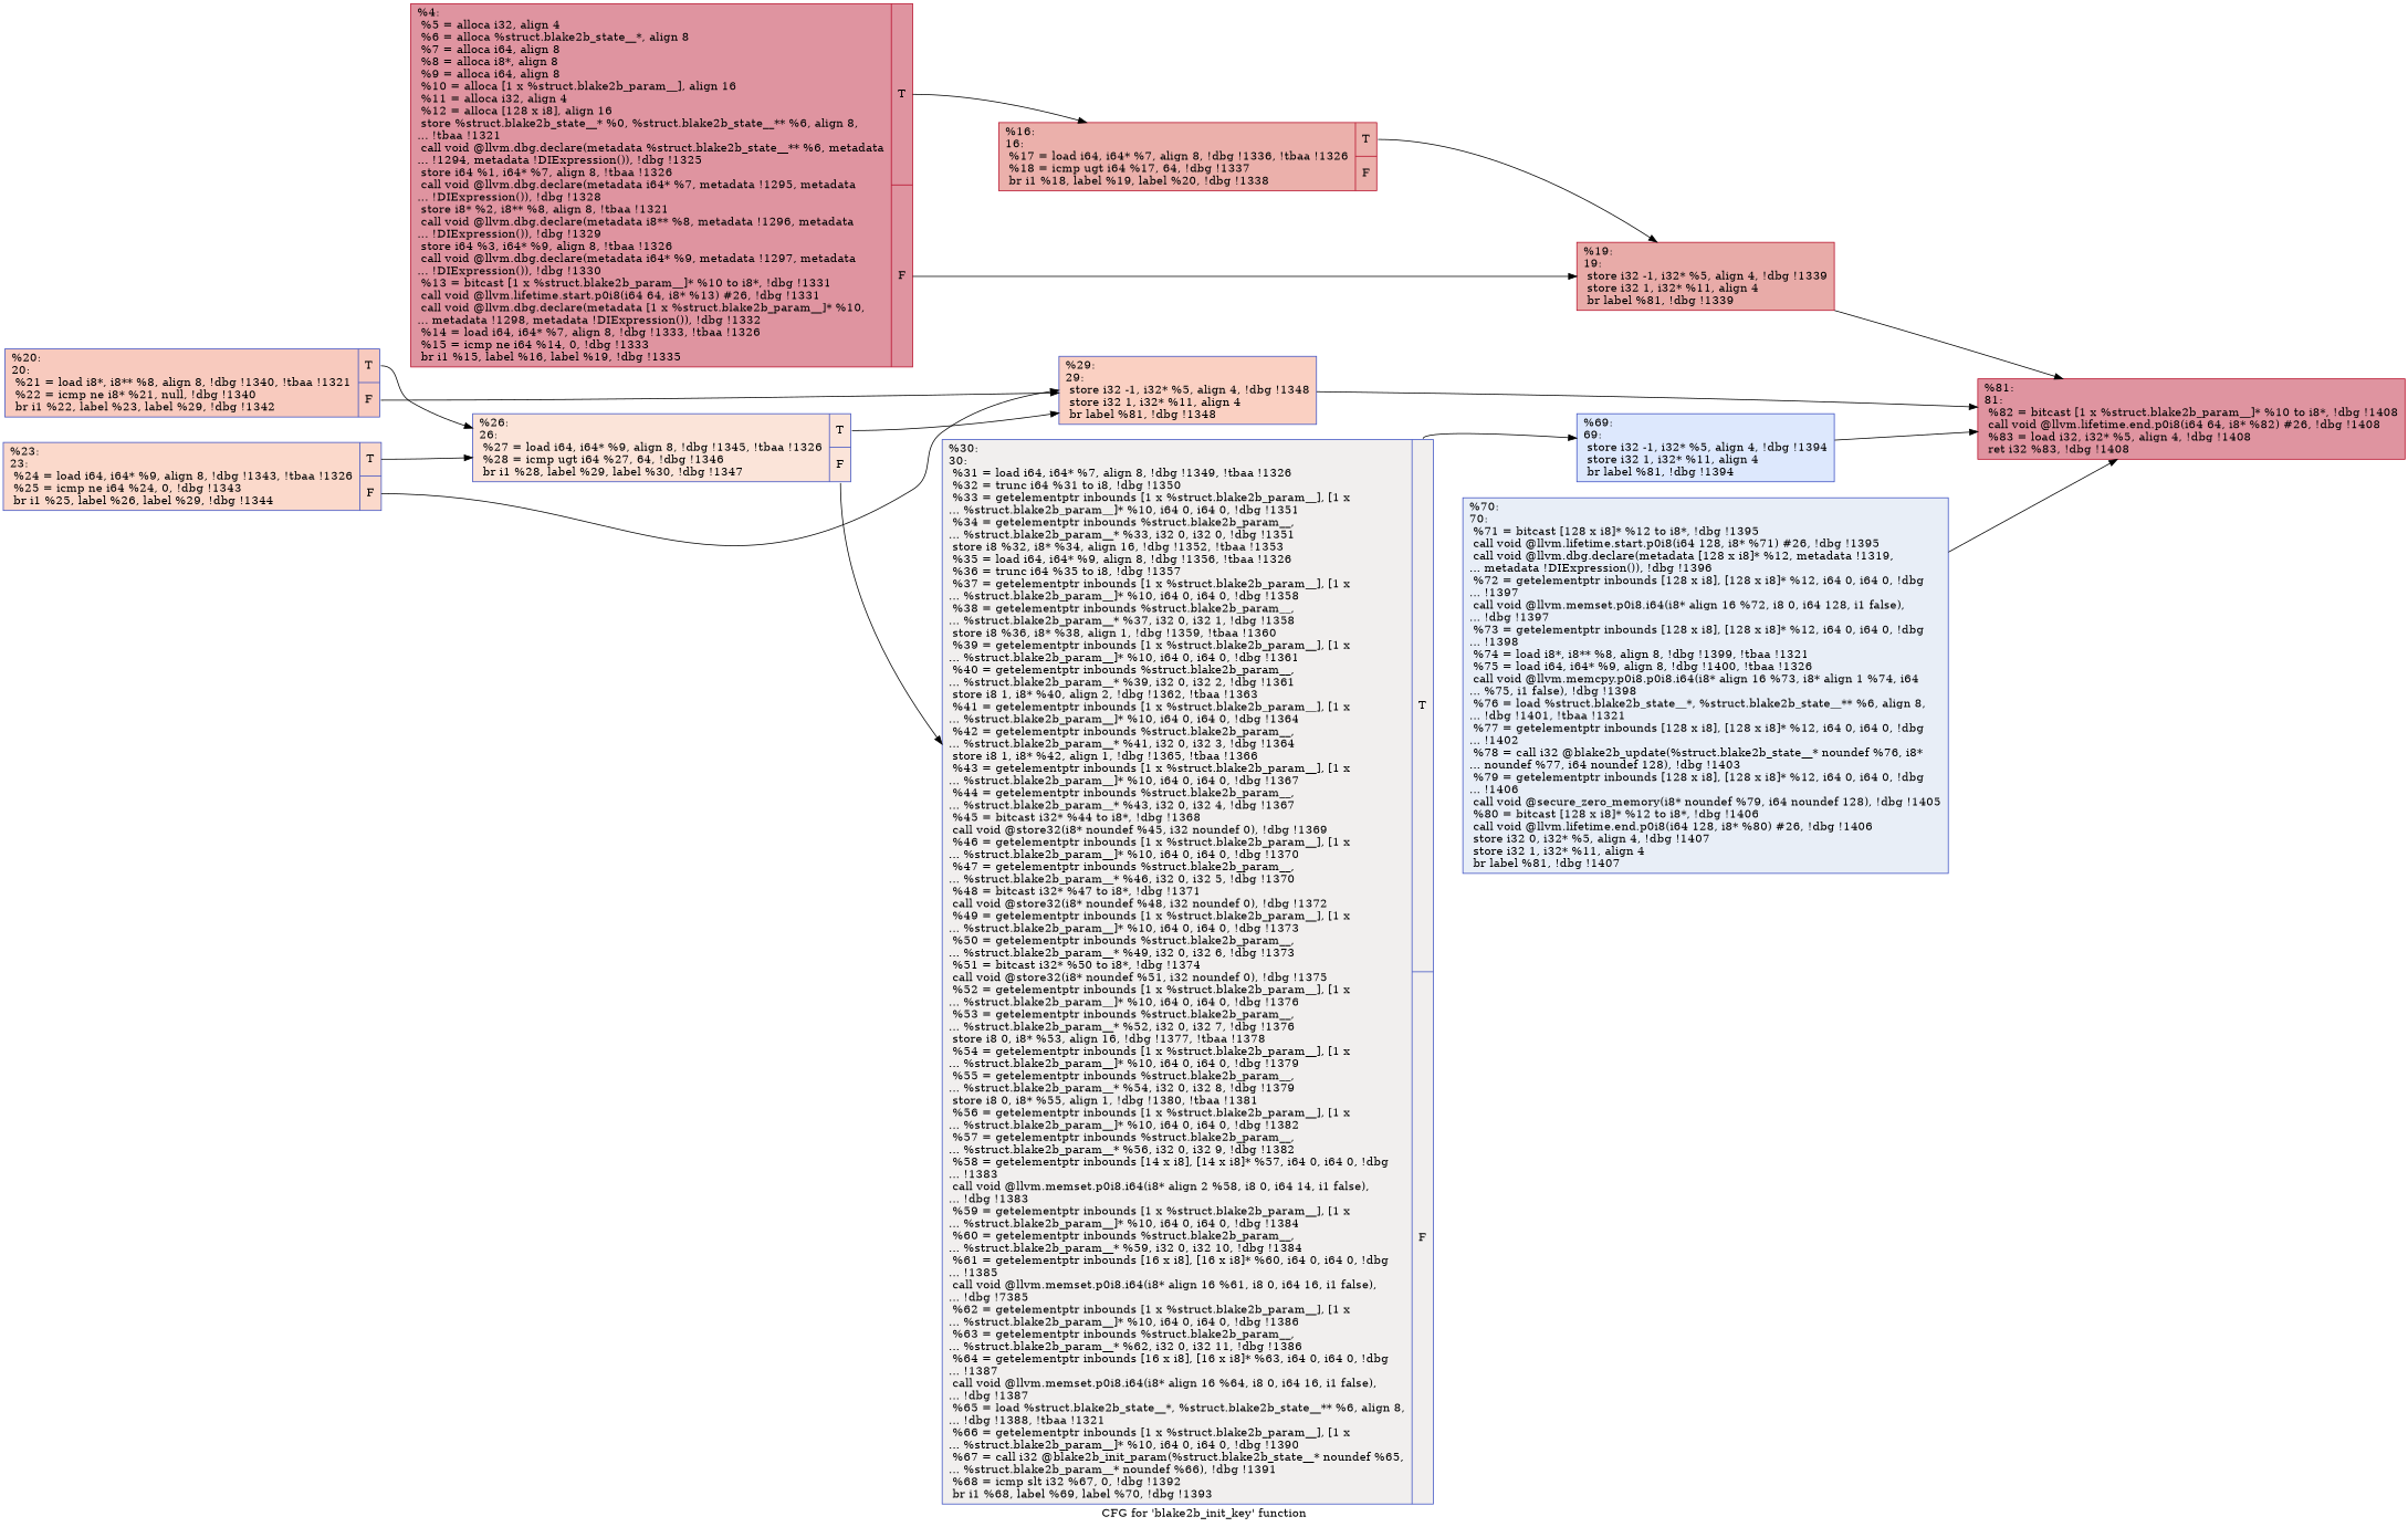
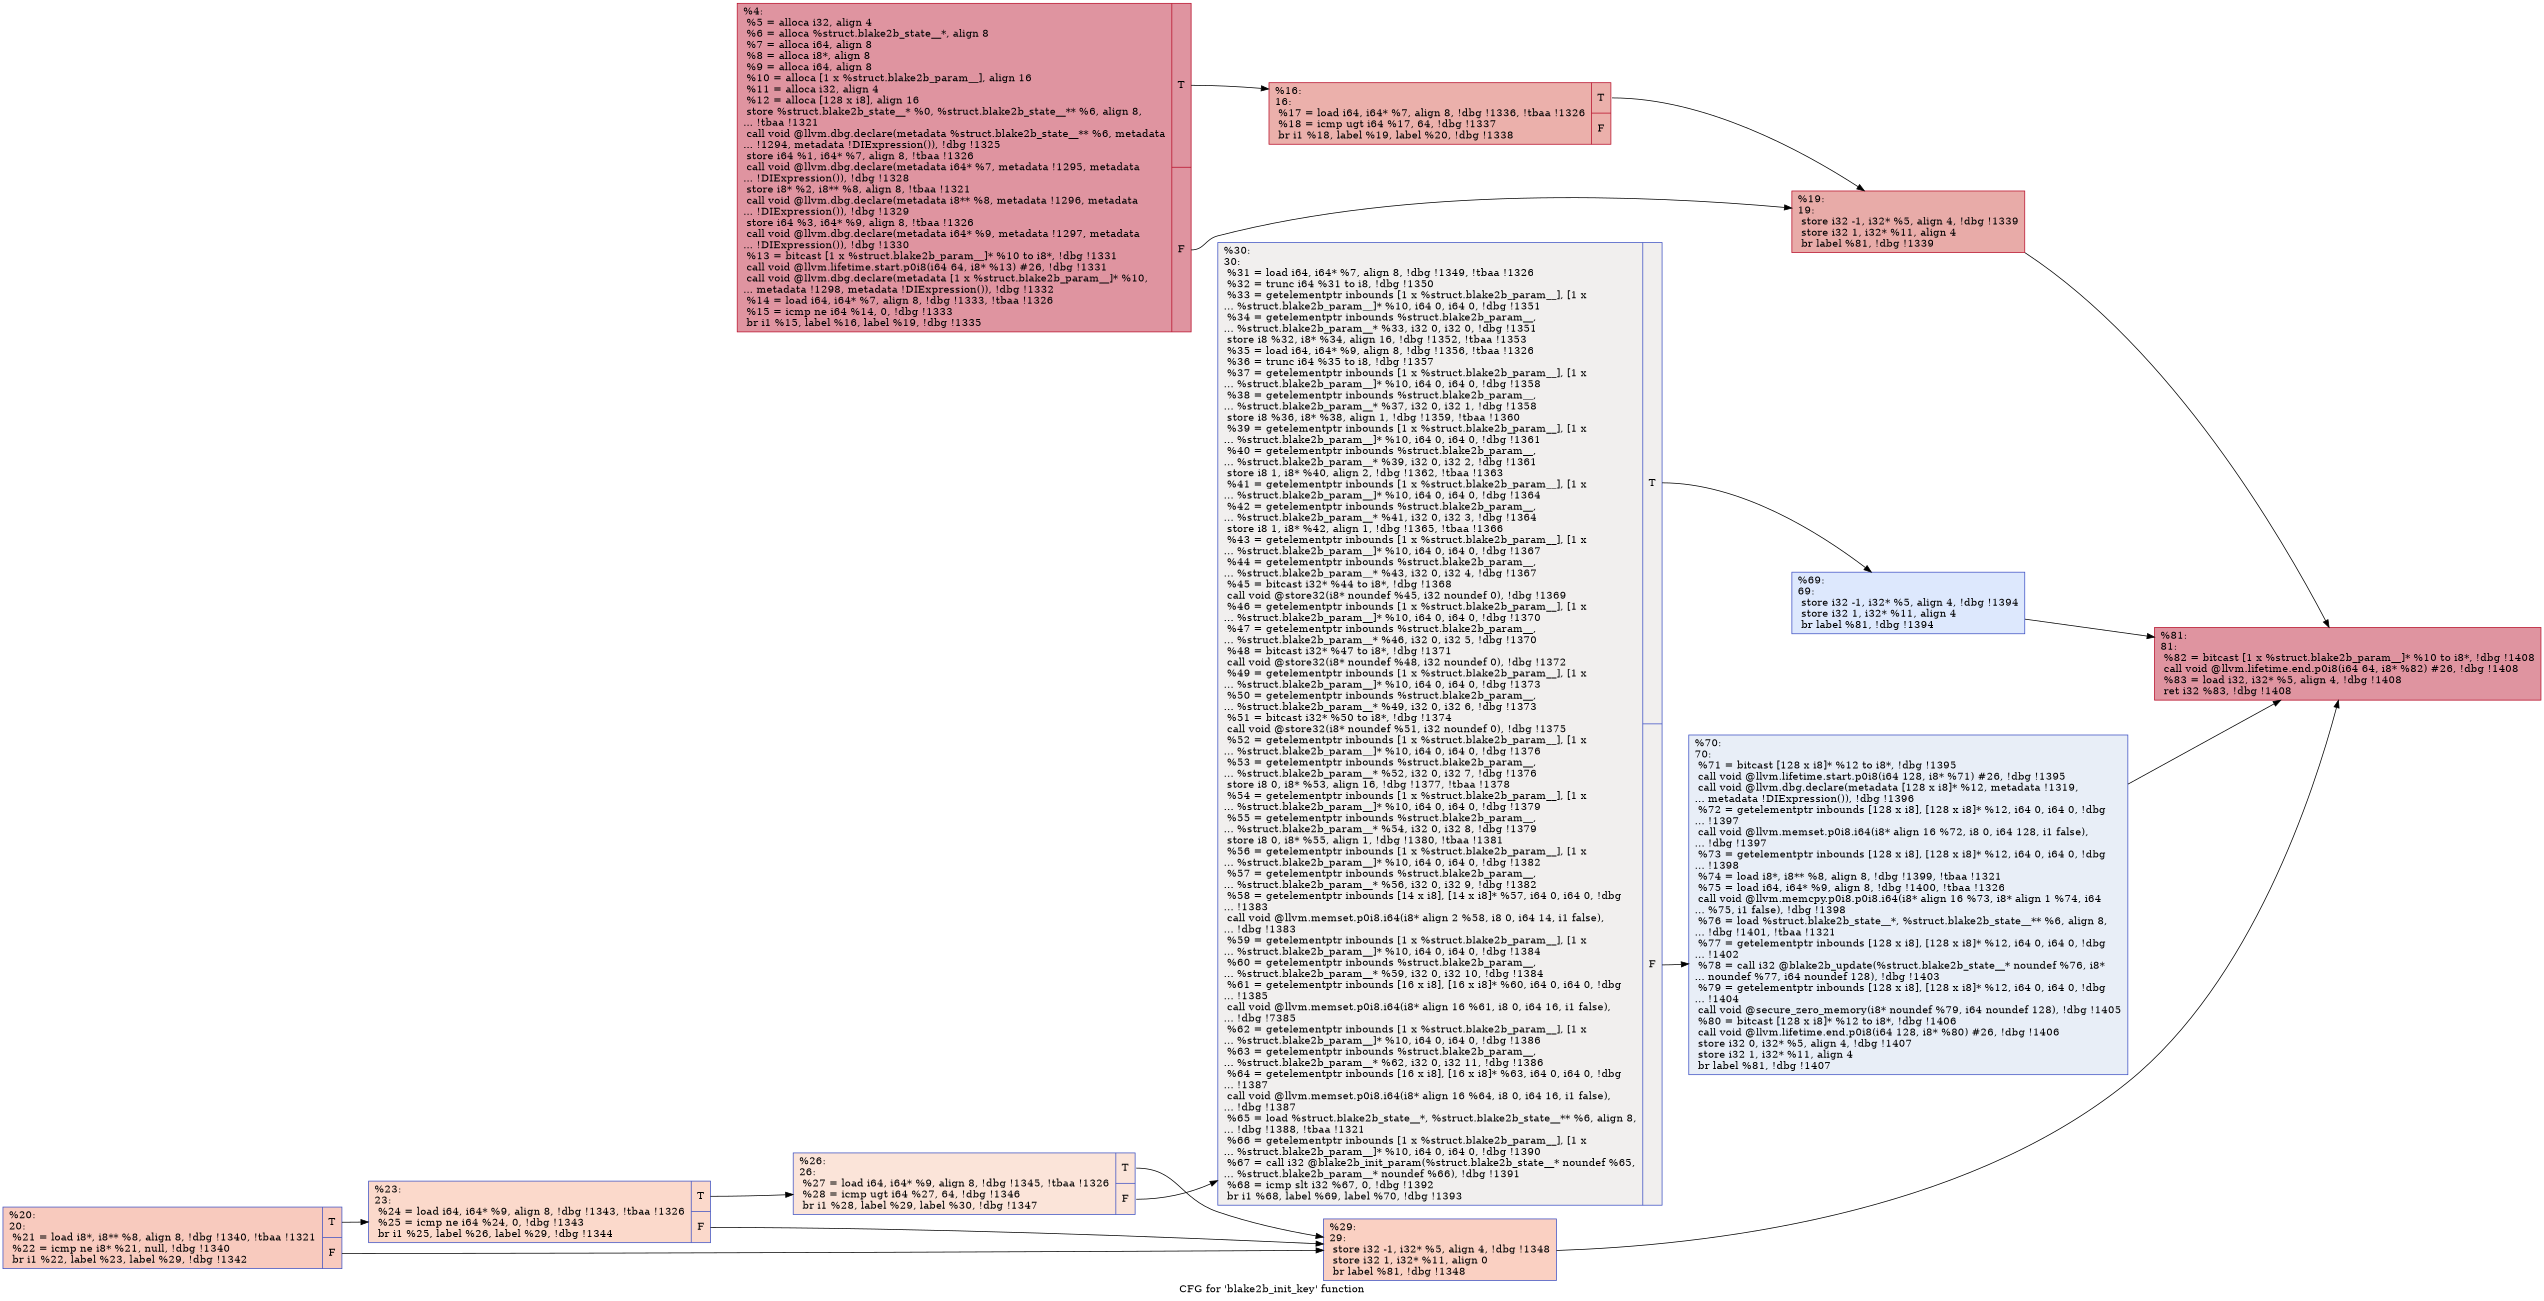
  digraph {
    label="CFG for 'blake2b_init_key' function"
    rankdir=LR
    node [color="#3d50c3ff" fillcolor="#b70d2870" shape=record style=filled]
    edge [tailport=s0]
    n1 [color="#b70d28ff" label="{%4:\l  %5 = alloca i32, align 4\l  %6 = alloca %struct.blake2b_state__*, align 8\l  %7 = alloca i64, align 8\l  %8 = alloca i8*, align 8\l  %9 = alloca i64, align 8\l  %10 = alloca [1 x %struct.blake2b_param__], align 16\l  %11 = alloca i32, align 4\l  %12 = alloca [128 x i8], align 16\l  store %struct.blake2b_state__* %0, %struct.blake2b_state__** %6, align 8,\l... !tbaa !1321\l  call void @llvm.dbg.declare(metadata %struct.blake2b_state__** %6, metadata\l... !1294, metadata !DIExpression()), !dbg !1325\l  store i64 %1, i64* %7, align 8, !tbaa !1326\l  call void @llvm.dbg.declare(metadata i64* %7, metadata !1295, metadata\l... !DIExpression()), !dbg !1328\l  store i8* %2, i8** %8, align 8, !tbaa !1321\l  call void @llvm.dbg.declare(metadata i8** %8, metadata !1296, metadata\l... !DIExpression()), !dbg !1329\l  store i64 %3, i64* %9, align 8, !tbaa !1326\l  call void @llvm.dbg.declare(metadata i64* %9, metadata !1297, metadata\l... !DIExpression()), !dbg !1330\l  %13 = bitcast [1 x %struct.blake2b_param__]* %10 to i8*, !dbg !1331\l  call void @llvm.lifetime.start.p0i8(i64 64, i8* %13) #26, !dbg !1331\l  call void @llvm.dbg.declare(metadata [1 x %struct.blake2b_param__]* %10,\l... metadata !1298, metadata !DIExpression()), !dbg !1332\l  %14 = load i64, i64* %7, align 8, !dbg !1333, !tbaa !1326\l  %15 = icmp ne i64 %14, 0, !dbg !1333\l  br i1 %15, label %16, label %19, !dbg !1335\l|{<s0>T|<s1>F}}"]
    n2 [color="#b70d28ff" fillcolor="#d24b4070" label="{%16:\l16:                                               \l  %17 = load i64, i64* %7, align 8, !dbg !1336, !tbaa !1326\l  %18 = icmp ugt i64 %17, 64, !dbg !1337\l  br i1 %18, label %19, label %20, !dbg !1338\l|{<s0>T|<s1>F}}"]
    n3 [color="#b70d28ff" fillcolor="#cc403a70" label="{%19:\l19:                                               \l  store i32 -1, i32* %5, align 4, !dbg !1339\l  store i32 1, i32* %11, align 4\l  br label %81, !dbg !1339\l}"]
    n4 [color="#b70d28ff" label="{%81:\l81:                                               \l  %82 = bitcast [1 x %struct.blake2b_param__]* %10 to i8*, !dbg !1408\l  call void @llvm.lifetime.end.p0i8(i64 64, i8* %82) #26, !dbg !1408\l  %83 = load i32, i32* %5, align 4, !dbg !1408\l  ret i32 %83, !dbg !1408\l}"]
    n5 [fillcolor="#ef886b70" label="{%20:\l20:                                               \l  %21 = load i8*, i8** %8, align 8, !dbg !1340, !tbaa !1321\l  %22 = icmp ne i8* %21, null, !dbg !1340\l  br i1 %22, label %23, label %29, !dbg !1342\l|{<s0>T|<s1>F}}"]
    n6 [fillcolor="#f7a88970" label="{%23:\l23:                                               \l  %24 = load i64, i64* %9, align 8, !dbg !1343, !tbaa !1326\l  %25 = icmp ne i64 %24, 0, !dbg !1343\l  br i1 %25, label %26, label %29, !dbg !1344\l|{<s0>T|<s1>F}}"]
-   n7 [fillcolor="#f3947570" label="{%29:\l29:                                               \l  store i32 -1, i32* %5, align 4, !dbg !1348\l  store i32 1, i32* %11, align 4\l  br label %81, !dbg !1348\l}"]
+   n7 [fillcolor="#f3947570" label="{%29:\l29:                                               \l  store i32 -1, i32* %5, align 4, !dbg !1348\l  store i32 1, i32* %11, align 0\l  br label %81, !dbg !1348\l}"]
    n8 [fillcolor="#f5c1a970" label="{%26:\l26:                                               \l  %27 = load i64, i64* %9, align 8, !dbg !1345, !tbaa !1326\l  %28 = icmp ugt i64 %27, 64, !dbg !1346\l  br i1 %28, label %29, label %30, !dbg !1347\l|{<s0>T|<s1>F}}"]
    n9 [fillcolor="#e0dbd870" label="{%30:\l30:                                               \l  %31 = load i64, i64* %7, align 8, !dbg !1349, !tbaa !1326\l  %32 = trunc i64 %31 to i8, !dbg !1350\l  %33 = getelementptr inbounds [1 x %struct.blake2b_param__], [1 x\l... %struct.blake2b_param__]* %10, i64 0, i64 0, !dbg !1351\l  %34 = getelementptr inbounds %struct.blake2b_param__,\l... %struct.blake2b_param__* %33, i32 0, i32 0, !dbg !1351\l  store i8 %32, i8* %34, align 16, !dbg !1352, !tbaa !1353\l  %35 = load i64, i64* %9, align 8, !dbg !1356, !tbaa !1326\l  %36 = trunc i64 %35 to i8, !dbg !1357\l  %37 = getelementptr inbounds [1 x %struct.blake2b_param__], [1 x\l... %struct.blake2b_param__]* %10, i64 0, i64 0, !dbg !1358\l  %38 = getelementptr inbounds %struct.blake2b_param__,\l... %struct.blake2b_param__* %37, i32 0, i32 1, !dbg !1358\l  store i8 %36, i8* %38, align 1, !dbg !1359, !tbaa !1360\l  %39 = getelementptr inbounds [1 x %struct.blake2b_param__], [1 x\l... %struct.blake2b_param__]* %10, i64 0, i64 0, !dbg !1361\l  %40 = getelementptr inbounds %struct.blake2b_param__,\l... %struct.blake2b_param__* %39, i32 0, i32 2, !dbg !1361\l  store i8 1, i8* %40, align 2, !dbg !1362, !tbaa !1363\l  %41 = getelementptr inbounds [1 x %struct.blake2b_param__], [1 x\l... %struct.blake2b_param__]* %10, i64 0, i64 0, !dbg !1364\l  %42 = getelementptr inbounds %struct.blake2b_param__,\l... %struct.blake2b_param__* %41, i32 0, i32 3, !dbg !1364\l  store i8 1, i8* %42, align 1, !dbg !1365, !tbaa !1366\l  %43 = getelementptr inbounds [1 x %struct.blake2b_param__], [1 x\l... %struct.blake2b_param__]* %10, i64 0, i64 0, !dbg !1367\l  %44 = getelementptr inbounds %struct.blake2b_param__,\l... %struct.blake2b_param__* %43, i32 0, i32 4, !dbg !1367\l  %45 = bitcast i32* %44 to i8*, !dbg !1368\l  call void @store32(i8* noundef %45, i32 noundef 0), !dbg !1369\l  %46 = getelementptr inbounds [1 x %struct.blake2b_param__], [1 x\l... %struct.blake2b_param__]* %10, i64 0, i64 0, !dbg !1370\l  %47 = getelementptr inbounds %struct.blake2b_param__,\l... %struct.blake2b_param__* %46, i32 0, i32 5, !dbg !1370\l  %48 = bitcast i32* %47 to i8*, !dbg !1371\l  call void @store32(i8* noundef %48, i32 noundef 0), !dbg !1372\l  %49 = getelementptr inbounds [1 x %struct.blake2b_param__], [1 x\l... %struct.blake2b_param__]* %10, i64 0, i64 0, !dbg !1373\l  %50 = getelementptr inbounds %struct.blake2b_param__,\l... %struct.blake2b_param__* %49, i32 0, i32 6, !dbg !1373\l  %51 = bitcast i32* %50 to i8*, !dbg !1374\l  call void @store32(i8* noundef %51, i32 noundef 0), !dbg !1375\l  %52 = getelementptr inbounds [1 x %struct.blake2b_param__], [1 x\l... %struct.blake2b_param__]* %10, i64 0, i64 0, !dbg !1376\l  %53 = getelementptr inbounds %struct.blake2b_param__,\l... %struct.blake2b_param__* %52, i32 0, i32 7, !dbg !1376\l  store i8 0, i8* %53, align 16, !dbg !1377, !tbaa !1378\l  %54 = getelementptr inbounds [1 x %struct.blake2b_param__], [1 x\l... %struct.blake2b_param__]* %10, i64 0, i64 0, !dbg !1379\l  %55 = getelementptr inbounds %struct.blake2b_param__,\l... %struct.blake2b_param__* %54, i32 0, i32 8, !dbg !1379\l  store i8 0, i8* %55, align 1, !dbg !1380, !tbaa !1381\l  %56 = getelementptr inbounds [1 x %struct.blake2b_param__], [1 x\l... %struct.blake2b_param__]* %10, i64 0, i64 0, !dbg !1382\l  %57 = getelementptr inbounds %struct.blake2b_param__,\l... %struct.blake2b_param__* %56, i32 0, i32 9, !dbg !1382\l  %58 = getelementptr inbounds [14 x i8], [14 x i8]* %57, i64 0, i64 0, !dbg\l... !1383\l  call void @llvm.memset.p0i8.i64(i8* align 2 %58, i8 0, i64 14, i1 false),\l... !dbg !1383\l  %59 = getelementptr inbounds [1 x %struct.blake2b_param__], [1 x\l... %struct.blake2b_param__]* %10, i64 0, i64 0, !dbg !1384\l  %60 = getelementptr inbounds %struct.blake2b_param__,\l... %struct.blake2b_param__* %59, i32 0, i32 10, !dbg !1384\l  %61 = getelementptr inbounds [16 x i8], [16 x i8]* %60, i64 0, i64 0, !dbg\l... !1385\l  call void @llvm.memset.p0i8.i64(i8* align 16 %61, i8 0, i64 16, i1 false),\l... !dbg !7385\l  %62 = getelementptr inbounds [1 x %struct.blake2b_param__], [1 x\l... %struct.blake2b_param__]* %10, i64 0, i64 0, !dbg !1386\l  %63 = getelementptr inbounds %struct.blake2b_param__,\l... %struct.blake2b_param__* %62, i32 0, i32 11, !dbg !1386\l  %64 = getelementptr inbounds [16 x i8], [16 x i8]* %63, i64 0, i64 0, !dbg\l... !1387\l  call void @llvm.memset.p0i8.i64(i8* align 16 %64, i8 0, i64 16, i1 false),\l... !dbg !1387\l  %65 = load %struct.blake2b_state__*, %struct.blake2b_state__** %6, align 8,\l... !dbg !1388, !tbaa !1321\l  %66 = getelementptr inbounds [1 x %struct.blake2b_param__], [1 x\l... %struct.blake2b_param__]* %10, i64 0, i64 0, !dbg !1390\l  %67 = call i32 @blake2b_init_param(%struct.blake2b_state__* noundef %65,\l... %struct.blake2b_param__* noundef %66), !dbg !1391\l  %68 = icmp slt i32 %67, 0, !dbg !1392\l  br i1 %68, label %69, label %70, !dbg !1393\l|{<s0>T|<s1>F}}"]
    n10 [fillcolor="#b2ccfb70" label="{%69:\l69:                                               \l  store i32 -1, i32* %5, align 4, !dbg !1394\l  store i32 1, i32* %11, align 4\l  br label %81, !dbg !1394\l}"]
-   n11 [fillcolor="#cbd8ee70" label="{%70:\l70:                                               \l  %71 = bitcast [128 x i8]* %12 to i8*, !dbg !1395\l  call void @llvm.lifetime.start.p0i8(i64 128, i8* %71) #26, !dbg !1395\l  call void @llvm.dbg.declare(metadata [128 x i8]* %12, metadata !1319,\l... metadata !DIExpression()), !dbg !1396\l  %72 = getelementptr inbounds [128 x i8], [128 x i8]* %12, i64 0, i64 0, !dbg\l... !1397\l  call void @llvm.memset.p0i8.i64(i8* align 16 %72, i8 0, i64 128, i1 false),\l... !dbg !1397\l  %73 = getelementptr inbounds [128 x i8], [128 x i8]* %12, i64 0, i64 0, !dbg\l... !1398\l  %74 = load i8*, i8** %8, align 8, !dbg !1399, !tbaa !1321\l  %75 = load i64, i64* %9, align 8, !dbg !1400, !tbaa !1326\l  call void @llvm.memcpy.p0i8.p0i8.i64(i8* align 16 %73, i8* align 1 %74, i64\l... %75, i1 false), !dbg !1398\l  %76 = load %struct.blake2b_state__*, %struct.blake2b_state__** %6, align 8,\l... !dbg !1401, !tbaa !1321\l  %77 = getelementptr inbounds [128 x i8], [128 x i8]* %12, i64 0, i64 0, !dbg\l... !1402\l  %78 = call i32 @blake2b_update(%struct.blake2b_state__* noundef %76, i8*\l... noundef %77, i64 noundef 128), !dbg !1403\l  %79 = getelementptr inbounds [128 x i8], [128 x i8]* %12, i64 0, i64 0, !dbg\l... !1406\l  call void @secure_zero_memory(i8* noundef %79, i64 noundef 128), !dbg !1405\l  %80 = bitcast [128 x i8]* %12 to i8*, !dbg !1406\l  call void @llvm.lifetime.end.p0i8(i64 128, i8* %80) #26, !dbg !1406\l  store i32 0, i32* %5, align 4, !dbg !1407\l  store i32 1, i32* %11, align 4\l  br label %81, !dbg !1407\l}"]
+   n11 [fillcolor="#cbd8ee70" label="{%70:\l70:                                               \l  %71 = bitcast [128 x i8]* %12 to i8*, !dbg !1395\l  call void @llvm.lifetime.start.p0i8(i64 128, i8* %71) #26, !dbg !1395\l  call void @llvm.dbg.declare(metadata [128 x i8]* %12, metadata !1319,\l... metadata !DIExpression()), !dbg !1396\l  %72 = getelementptr inbounds [128 x i8], [128 x i8]* %12, i64 0, i64 0, !dbg\l... !1397\l  call void @llvm.memset.p0i8.i64(i8* align 16 %72, i8 0, i64 128, i1 false),\l... !dbg !1397\l  %73 = getelementptr inbounds [128 x i8], [128 x i8]* %12, i64 0, i64 0, !dbg\l... !1398\l  %74 = load i8*, i8** %8, align 8, !dbg !1399, !tbaa !1321\l  %75 = load i64, i64* %9, align 8, !dbg !1400, !tbaa !1326\l  call void @llvm.memcpy.p0i8.p0i8.i64(i8* align 16 %73, i8* align 1 %74, i64\l... %75, i1 false), !dbg !1398\l  %76 = load %struct.blake2b_state__*, %struct.blake2b_state__** %6, align 8,\l... !dbg !1401, !tbaa !1321\l  %77 = getelementptr inbounds [128 x i8], [128 x i8]* %12, i64 0, i64 0, !dbg\l... !1402\l  %78 = call i32 @blake2b_update(%struct.blake2b_state__* noundef %76, i8*\l... noundef %77, i64 noundef 128), !dbg !1403\l  %79 = getelementptr inbounds [128 x i8], [128 x i8]* %12, i64 0, i64 0, !dbg\l... !1404\l  call void @secure_zero_memory(i8* noundef %79, i64 noundef 128), !dbg !1405\l  %80 = bitcast [128 x i8]* %12 to i8*, !dbg !1406\l  call void @llvm.lifetime.end.p0i8(i64 128, i8* %80) #26, !dbg !1406\l  store i32 0, i32* %5, align 4, !dbg !1407\l  store i32 1, i32* %11, align 4\l  br label %81, !dbg !1407\l}"]
    n1 -> n2
    n1 -> n3 [tailport=s1]
    n2 -> n3
    n3 -> n4
-   n5 -> n8
+   n5 -> n6
    n5 -> n7 [tailport=s1]
    n6 -> n7 [tailport=s1]
    n6 -> n8
    n7 -> n4
    n8 -> n7
    n8 -> n9 [tailport=s1]
    n9 -> n10
+   n9 -> n11 [tailport=s1]
    n10 -> n4
    n11 -> n4
  }
